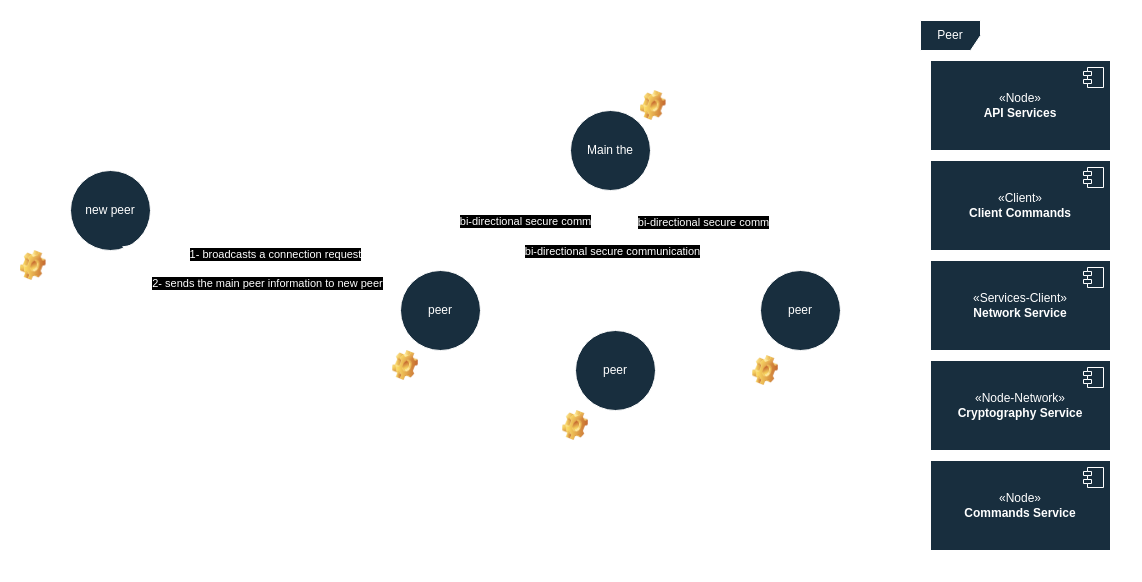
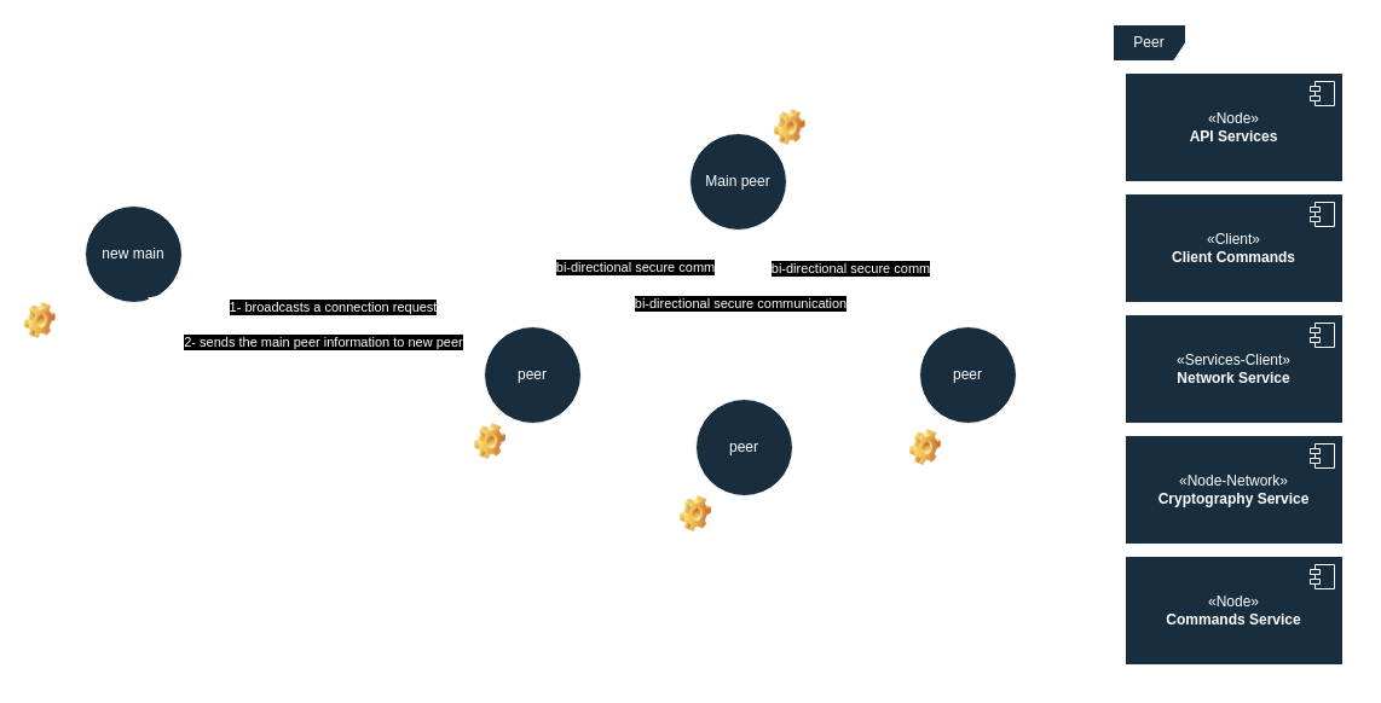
  <mxCell id="0" />
  <mxCell id="1" parent="0" />
- <mxCell id="2" value="Main the" style="ellipse;whiteSpace=wrap;html=1;aspect=fixed;labelBackgroundColor=none;fillColor=#182E3E;strokeColor=#FFFFFF;fontColor=#FFFFFF;" parent="1" vertex="1"><mxGeometry x="570" y="110" width="80" height="80" as="geometry" /></mxCell>
+ <mxCell id="2" value="Main peer" style="ellipse;whiteSpace=wrap;html=1;aspect=fixed;labelBackgroundColor=none;fillColor=#182E3E;strokeColor=#FFFFFF;fontColor=#FFFFFF;" parent="1" vertex="1"><mxGeometry x="570" y="110" width="80" height="80" as="geometry" /></mxCell>
  <mxCell id="3" value="peer" style="ellipse;whiteSpace=wrap;html=1;aspect=fixed;labelBackgroundColor=none;fillColor=#182E3E;strokeColor=#FFFFFF;fontColor=#FFFFFF;" parent="1" vertex="1"><mxGeometry x="400" y="270" width="80" height="80" as="geometry" /></mxCell>
  <mxCell id="4" value="«Node»&lt;br&gt;&lt;b&gt;API Services&lt;br&gt;&lt;/b&gt;" style="html=1;dropTarget=0;whiteSpace=wrap;labelBackgroundColor=none;fillColor=#182E3E;strokeColor=#FFFFFF;fontColor=#FFFFFF;" parent="1" vertex="1"><mxGeometry x="930" y="60" width="180" height="90" as="geometry" /></mxCell>
  <mxCell id="5" value="" style="shape=module;jettyWidth=8;jettyHeight=4;labelBackgroundColor=none;fillColor=#182E3E;strokeColor=#FFFFFF;fontColor=#FFFFFF;" parent="4" vertex="1"><mxGeometry x="1" width="20" height="20" relative="1" as="geometry"><mxPoint x="-27" y="7" as="offset" /></mxGeometry></mxCell>
  <mxCell id="6" value="«Client»&lt;br&gt;&lt;b&gt;Client Commands&lt;br&gt;&lt;/b&gt;" style="html=1;dropTarget=0;whiteSpace=wrap;labelBackgroundColor=none;fillColor=#182E3E;strokeColor=#FFFFFF;fontColor=#FFFFFF;" parent="1" vertex="1"><mxGeometry x="930" y="160" width="180" height="90" as="geometry" /></mxCell>
  <mxCell id="7" value="" style="shape=module;jettyWidth=8;jettyHeight=4;labelBackgroundColor=none;fillColor=#182E3E;strokeColor=#FFFFFF;fontColor=#FFFFFF;" parent="6" vertex="1"><mxGeometry x="1" width="20" height="20" relative="1" as="geometry"><mxPoint x="-27" y="7" as="offset" /></mxGeometry></mxCell>
- <mxCell id="8" value="new peer" style="ellipse;whiteSpace=wrap;html=1;aspect=fixed;labelBackgroundColor=none;fillColor=#182E3E;strokeColor=#FFFFFF;fontColor=#FFFFFF;" parent="1" vertex="1"><mxGeometry x="70" y="170" width="80" height="80" as="geometry" /></mxCell>
+ <mxCell id="8" value="new main" style="ellipse;whiteSpace=wrap;html=1;aspect=fixed;labelBackgroundColor=none;fillColor=#182E3E;strokeColor=#FFFFFF;fontColor=#FFFFFF;" parent="1" vertex="1"><mxGeometry x="70" y="170" width="80" height="80" as="geometry" /></mxCell>
  <mxCell id="9" value="peer" style="ellipse;whiteSpace=wrap;html=1;aspect=fixed;labelBackgroundColor=none;fillColor=#182E3E;strokeColor=#FFFFFF;fontColor=#FFFFFF;" parent="1" vertex="1"><mxGeometry x="575" y="330" width="80" height="80" as="geometry" /></mxCell>
  <mxCell id="10" value="peer" style="ellipse;whiteSpace=wrap;html=1;aspect=fixed;labelBackgroundColor=none;fillColor=#182E3E;strokeColor=#FFFFFF;fontColor=#FFFFFF;" parent="1" vertex="1"><mxGeometry x="760" y="270" width="80" height="80" as="geometry" /></mxCell>
  <mxCell id="11" value="Peer" style="shape=umlFrame;whiteSpace=wrap;html=1;pointerEvents=0;labelBackgroundColor=none;fillColor=#182E3E;strokeColor=#FFFFFF;fontColor=#FFFFFF;" parent="1" vertex="1"><mxGeometry x="920" y="20" width="200" height="540" as="geometry" /></mxCell>
  <mxCell id="12" value="" style="endArrow=block;html=1;endSize=12;startArrow=diamondThin;startSize=14;startFill=1;edgeStyle=orthogonalEdgeStyle;align=left;verticalAlign=bottom;rounded=0;curved=1;endFill=1;exitX=1;exitY=0.5;exitDx=0;exitDy=0;entryX=-0.018;entryY=0.157;entryDx=0;entryDy=0;entryPerimeter=0;labelBackgroundColor=none;fontColor=light-dark(#ffffff, #ededed);strokeColor=light-dark(#ffffff, #a0bcd2);" parent="1" source="2" target="11" edge="1"><mxGeometry x="-1" y="3" relative="1" as="geometry"><mxPoint x="710" y="150" as="sourcePoint" /><mxPoint x="960" y="60" as="targetPoint" /></mxGeometry></mxCell>
  <mxCell id="13" value="" style="endArrow=block;html=1;endSize=12;startArrow=diamondThin;startSize=14;startFill=1;edgeStyle=orthogonalEdgeStyle;align=left;verticalAlign=bottom;rounded=0;entryX=0;entryY=0.548;entryDx=0;entryDy=0;curved=1;endFill=1;entryPerimeter=0;exitX=1;exitY=0.5;exitDx=0;exitDy=0;labelBackgroundColor=none;fontColor=default;strokeColor=light-dark(#ffffff, #a0bcd2);" parent="1" source="10" target="11" edge="1"><mxGeometry x="-1" y="3" relative="1" as="geometry"><mxPoint x="660" y="160" as="sourcePoint" /><mxPoint x="1003" y="86" as="targetPoint" /></mxGeometry></mxCell>
  <mxCell id="14" value="1- broadcasts a connection request" style="html=1;verticalAlign=bottom;endArrow=block;curved=0;rounded=0;exitX=0.975;exitY=0.703;exitDx=0;exitDy=0;exitPerimeter=0;labelBackgroundColor=#000000;fontColor=light-dark(#ffffff, #ededed);strokeColor=light-dark(#ffffff, #a0bcd2);" parent="1" source="8" target="3" edge="1"><mxGeometry width="80" relative="1" as="geometry"><mxPoint x="290" y="240" as="sourcePoint" /><mxPoint x="370" y="240" as="targetPoint" /></mxGeometry></mxCell>
  <mxCell id="15" value="2- sends the main peer information to new peer" style="html=1;verticalAlign=bottom;endArrow=block;curved=0;rounded=0;exitX=0;exitY=1;exitDx=0;exitDy=0;entryX=0.638;entryY=0.95;entryDx=0;entryDy=0;entryPerimeter=0;labelBackgroundColor=#000000;fontColor=light-dark(#ffffff, #ededed);strokeColor=light-dark(#ffffff, #a0bcd2);" parent="1" source="3" target="8" edge="1"><mxGeometry x="-0.003" width="80" relative="1" as="geometry"><mxPoint x="140" y="290" as="sourcePoint" /><mxPoint x="150" y="370" as="targetPoint" /><mxPoint as="offset" /></mxGeometry></mxCell>
  <mxCell id="16" value="" style="shape=image;html=1;verticalLabelPosition=bottom;verticalAlign=top;imageAspect=1;aspect=fixed;image=img/clipart/Gear_128x128.png;labelBackgroundColor=none;fillColor=#182E3E;strokeColor=#FFFFFF;fontColor=#FFFFFF;" parent="1" vertex="1"><mxGeometry x="640" y="90" width="25.57" height="30" as="geometry" /></mxCell>
  <mxCell id="17" value="Listens for broadcasts" style="text;html=1;align=center;verticalAlign=middle;whiteSpace=wrap;rounded=0;labelBackgroundColor=none;fontColor=#FFFFFF;" parent="1" vertex="1"><mxGeometry x="665.57" y="90" width="70" height="30" as="geometry" /></mxCell>
  <mxCell id="18" value="bi-directional secure comm" style="html=1;verticalAlign=bottom;endArrow=block;curved=0;rounded=0;exitX=0;exitY=1;exitDx=0;exitDy=0;entryX=1;entryY=0;entryDx=0;entryDy=0;startArrow=classic;startFill=1;labelBackgroundColor=#000000;fontColor=light-dark(#ffffff, #ededed);strokeColor=light-dark(#ffffff, #a0bcd2);" parent="1" source="2" target="3" edge="1"><mxGeometry width="80" relative="1" as="geometry"><mxPoint x="30" y="540" as="sourcePoint" /><mxPoint x="490" y="480" as="targetPoint" /></mxGeometry></mxCell>
  <mxCell id="19" value="bi-directional secure communication" style="html=1;verticalAlign=bottom;endArrow=block;curved=0;rounded=0;exitX=0.5;exitY=1;exitDx=0;exitDy=0;entryX=0.5;entryY=0;entryDx=0;entryDy=0;startArrow=classic;startFill=1;labelBackgroundColor=#000000;fontColor=light-dark(#ffffff, #ededed);strokeColor=light-dark(#ffffff, #a0bcd2);" parent="1" source="2" target="9" edge="1"><mxGeometry width="80" relative="1" as="geometry"><mxPoint x="592" y="188" as="sourcePoint" /><mxPoint x="458" y="292" as="targetPoint" /></mxGeometry></mxCell>
  <mxCell id="20" value="bi-directional secure comm" style="html=1;verticalAlign=bottom;endArrow=block;curved=0;rounded=0;exitX=1;exitY=1;exitDx=0;exitDy=0;startArrow=classic;startFill=1;labelBackgroundColor=#000000;fontColor=light-dark(#ffffff, #ededed);strokeColor=light-dark(#ffffff, #a0bcd2);" parent="1" source="2" target="10" edge="1"><mxGeometry width="80" relative="1" as="geometry"><mxPoint x="602" y="198" as="sourcePoint" /><mxPoint x="468" y="302" as="targetPoint" /></mxGeometry></mxCell>
  <mxCell id="21" value="«Services-Client»&lt;br&gt;&lt;b&gt;Network Service&lt;br&gt;&lt;/b&gt;" style="html=1;dropTarget=0;whiteSpace=wrap;labelBackgroundColor=none;fillColor=#182E3E;strokeColor=#FFFFFF;fontColor=#FFFFFF;" parent="1" vertex="1"><mxGeometry x="930" y="260" width="180" height="90" as="geometry" /></mxCell>
  <mxCell id="22" value="" style="shape=module;jettyWidth=8;jettyHeight=4;labelBackgroundColor=none;fillColor=#182E3E;strokeColor=#FFFFFF;fontColor=#FFFFFF;" parent="21" vertex="1"><mxGeometry x="1" width="20" height="20" relative="1" as="geometry"><mxPoint x="-27" y="7" as="offset" /></mxGeometry></mxCell>
  <mxCell id="23" value="«Node-Network»&lt;br&gt;&lt;b&gt;Cryptography Service&lt;br&gt;&lt;/b&gt;" style="html=1;dropTarget=0;whiteSpace=wrap;labelBackgroundColor=none;fillColor=#182E3E;strokeColor=#FFFFFF;fontColor=#FFFFFF;" parent="1" vertex="1"><mxGeometry x="930" y="360" width="180" height="90" as="geometry" /></mxCell>
  <mxCell id="24" value="" style="shape=module;jettyWidth=8;jettyHeight=4;labelBackgroundColor=none;fillColor=#182E3E;strokeColor=#FFFFFF;fontColor=#FFFFFF;" parent="23" vertex="1"><mxGeometry x="1" width="20" height="20" relative="1" as="geometry"><mxPoint x="-27" y="7" as="offset" /></mxGeometry></mxCell>
  <mxCell id="25" value="«Node»&lt;br&gt;&lt;b&gt;Commands Service&lt;br&gt;&lt;/b&gt;" style="html=1;dropTarget=0;whiteSpace=wrap;labelBackgroundColor=none;fillColor=#182E3E;strokeColor=#FFFFFF;fontColor=#FFFFFF;" parent="1" vertex="1"><mxGeometry x="930" y="460" width="180" height="90" as="geometry" /></mxCell>
  <mxCell id="26" value="" style="shape=module;jettyWidth=8;jettyHeight=4;labelBackgroundColor=none;fillColor=#182E3E;strokeColor=#FFFFFF;fontColor=#FFFFFF;" parent="25" vertex="1"><mxGeometry x="1" width="20" height="20" relative="1" as="geometry"><mxPoint x="-27" y="7" as="offset" /></mxGeometry></mxCell>
  <mxCell id="27" value="" style="shape=image;html=1;verticalLabelPosition=bottom;verticalAlign=top;imageAspect=1;aspect=fixed;image=img/clipart/Gear_128x128.png;labelBackgroundColor=none;fillColor=#182E3E;strokeColor=#FFFFFF;fontColor=#FFFFFF;" vertex="1" parent="1"><mxGeometry x="752.21" y="355" width="25.57" height="30" as="geometry" /></mxCell>
  <mxCell id="28" value="Listens for broadcasts" style="text;html=1;align=center;verticalAlign=middle;whiteSpace=wrap;rounded=0;labelBackgroundColor=none;fontColor=#FFFFFF;" vertex="1" parent="1"><mxGeometry x="777.78" y="355" width="70" height="30" as="geometry" /></mxCell>
  <mxCell id="29" value="" style="shape=image;html=1;verticalLabelPosition=bottom;verticalAlign=top;imageAspect=1;aspect=fixed;image=img/clipart/Gear_128x128.png;labelBackgroundColor=none;fillColor=#182E3E;strokeColor=#FFFFFF;fontColor=#FFFFFF;" vertex="1" parent="1"><mxGeometry x="562.22" y="410" width="25.57" height="30" as="geometry" /></mxCell>
  <mxCell id="30" value="Listens for broadcasts" style="text;html=1;align=center;verticalAlign=middle;whiteSpace=wrap;rounded=0;labelBackgroundColor=none;fontColor=#FFFFFF;" vertex="1" parent="1"><mxGeometry x="587.79" y="410" width="70" height="30" as="geometry" /></mxCell>
  <mxCell id="31" value="" style="shape=image;html=1;verticalLabelPosition=bottom;verticalAlign=top;imageAspect=1;aspect=fixed;image=img/clipart/Gear_128x128.png;labelBackgroundColor=none;fillColor=#182E3E;strokeColor=#FFFFFF;fontColor=#FFFFFF;" vertex="1" parent="1"><mxGeometry x="392.22" y="350" width="25.57" height="30" as="geometry" /></mxCell>
  <mxCell id="32" value="Listens for broadcasts" style="text;html=1;align=center;verticalAlign=middle;whiteSpace=wrap;rounded=0;labelBackgroundColor=none;fontColor=#FFFFFF;" vertex="1" parent="1"><mxGeometry x="417.79" y="350" width="70" height="30" as="geometry" /></mxCell>
  <mxCell id="33" value="" style="shape=image;html=1;verticalLabelPosition=bottom;verticalAlign=top;imageAspect=1;aspect=fixed;image=img/clipart/Gear_128x128.png;labelBackgroundColor=none;fillColor=#182E3E;strokeColor=#FFFFFF;fontColor=#FFFFFF;" vertex="1" parent="1"><mxGeometry x="20" y="250" width="25.57" height="30" as="geometry" /></mxCell>
  <mxCell id="34" value="Listens for broadcasts" style="text;html=1;align=center;verticalAlign=middle;whiteSpace=wrap;rounded=0;labelBackgroundColor=none;fontColor=#FFFFFF;" vertex="1" parent="1"><mxGeometry x="45.57" y="250" width="70" height="30" as="geometry" /></mxCell>
